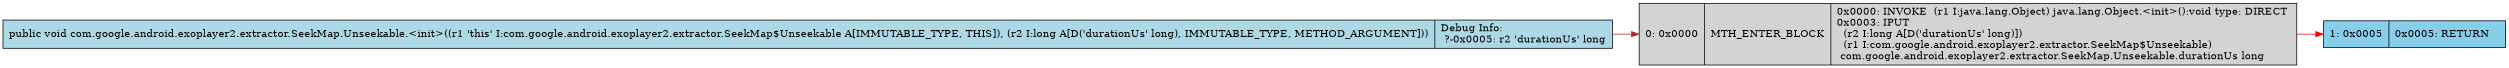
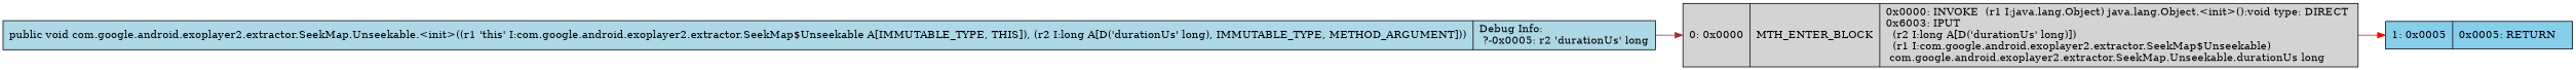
  digraph {
    rankdir=LR
    node [shape=record style=filled]
-   n1 [label="{0\:\ 0x0000|MTH_ENTER_BLOCK\l|0x0000: INVOKE  (r1 I:java.lang.Object) java.lang.Object.\<init\>():void type: DIRECT \l0x0003: IPUT  \l  (r2 I:long A[D('durationUs' long)])\l  (r1 I:com.google.android.exoplayer2.extractor.SeekMap$Unseekable)\l com.google.android.exoplayer2.extractor.SeekMap.Unseekable.durationUs long \l}" fillcolor=lightgrey]
+   n1 [label="{0\:\ 0x0000|MTH_ENTER_BLOCK\l|0x0000: INVOKE  (r1 I:java.lang.Object) java.lang.Object.\<init\>():void type: DIRECT \l0x6003: IPUT  \l  (r2 I:long A[D('durationUs' long)])\l  (r1 I:com.google.android.exoplayer2.extractor.SeekMap$Unseekable)\l com.google.android.exoplayer2.extractor.SeekMap.Unseekable.durationUs long \l}" fillcolor=lightgrey]
    n2 [label="{1\:\ 0x0005|0x0005: RETURN   \l}" fillcolor=skyblue]
    n3 [label="{public void com.google.android.exoplayer2.extractor.SeekMap.Unseekable.\<init\>((r1 'this' I:com.google.android.exoplayer2.extractor.SeekMap$Unseekable A[IMMUTABLE_TYPE, THIS]), (r2 I:long A[D('durationUs' long), IMMUTABLE_TYPE, METHOD_ARGUMENT]))  | Debug Info:\l  ?\-0x0005: r2 'durationUs' long\l}" fillcolor=lightblue]
    n1 -> n2 [color=red]
    n3 -> n1 [color=brown]
  }
